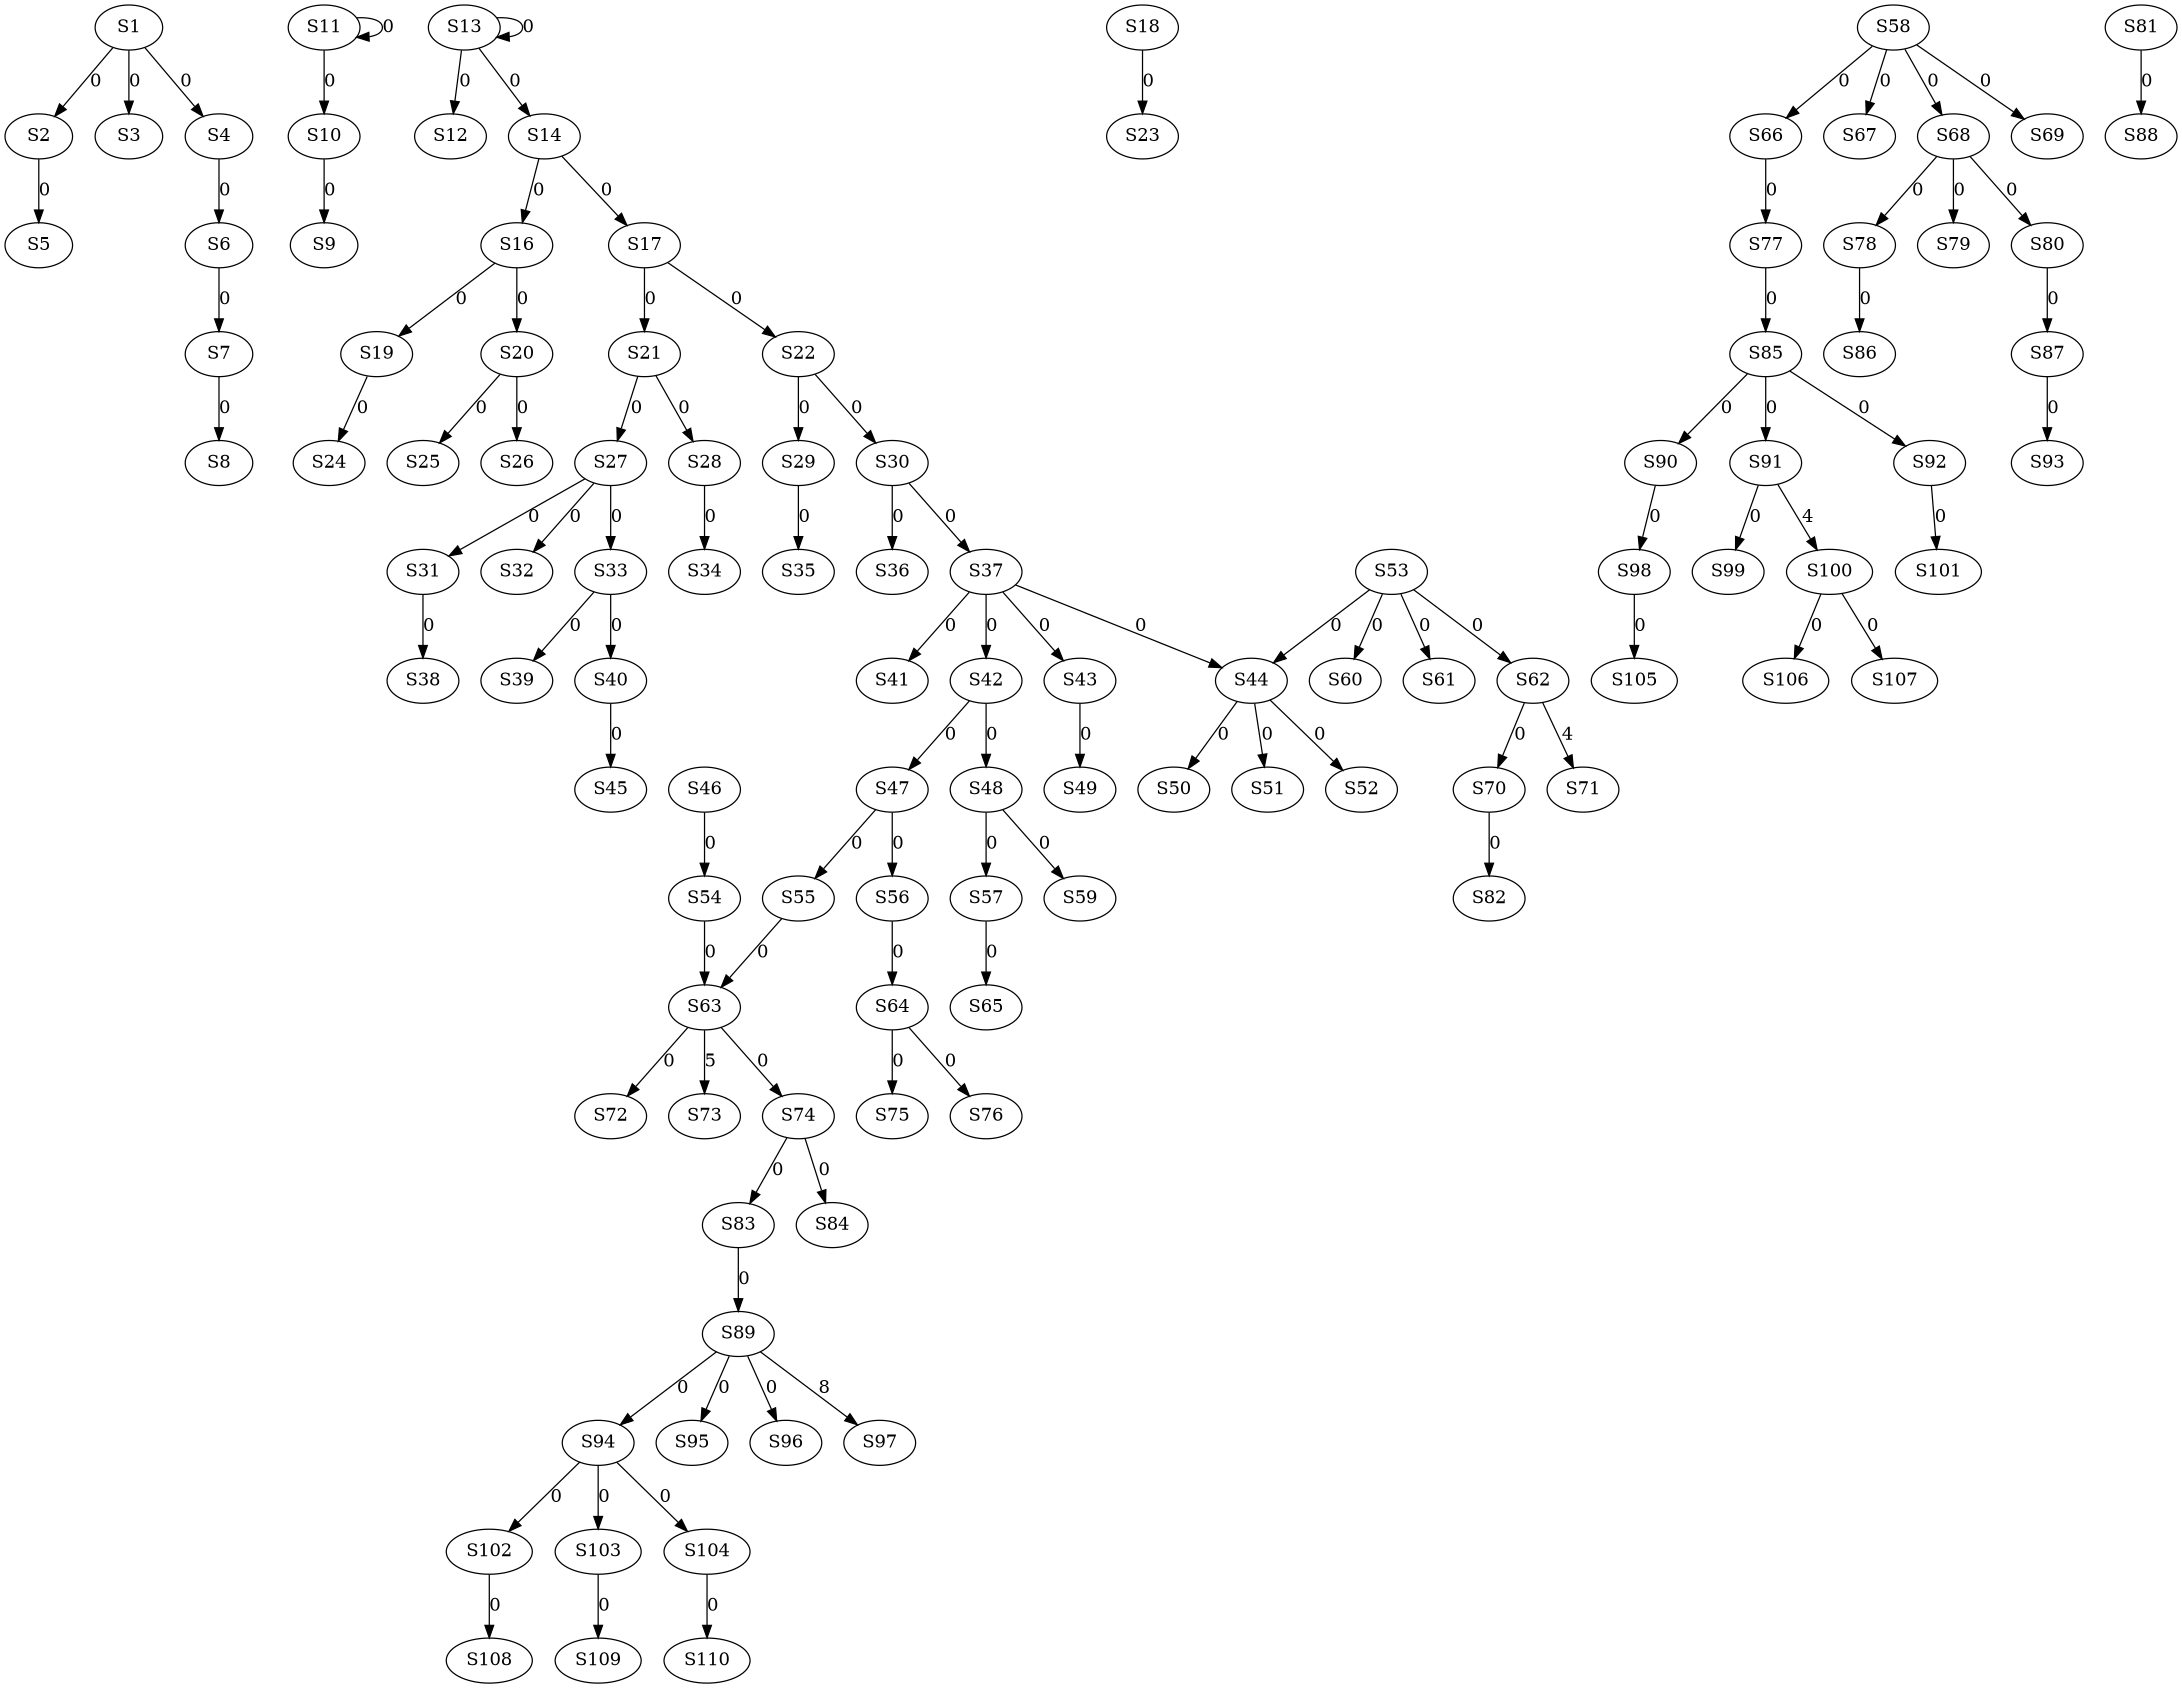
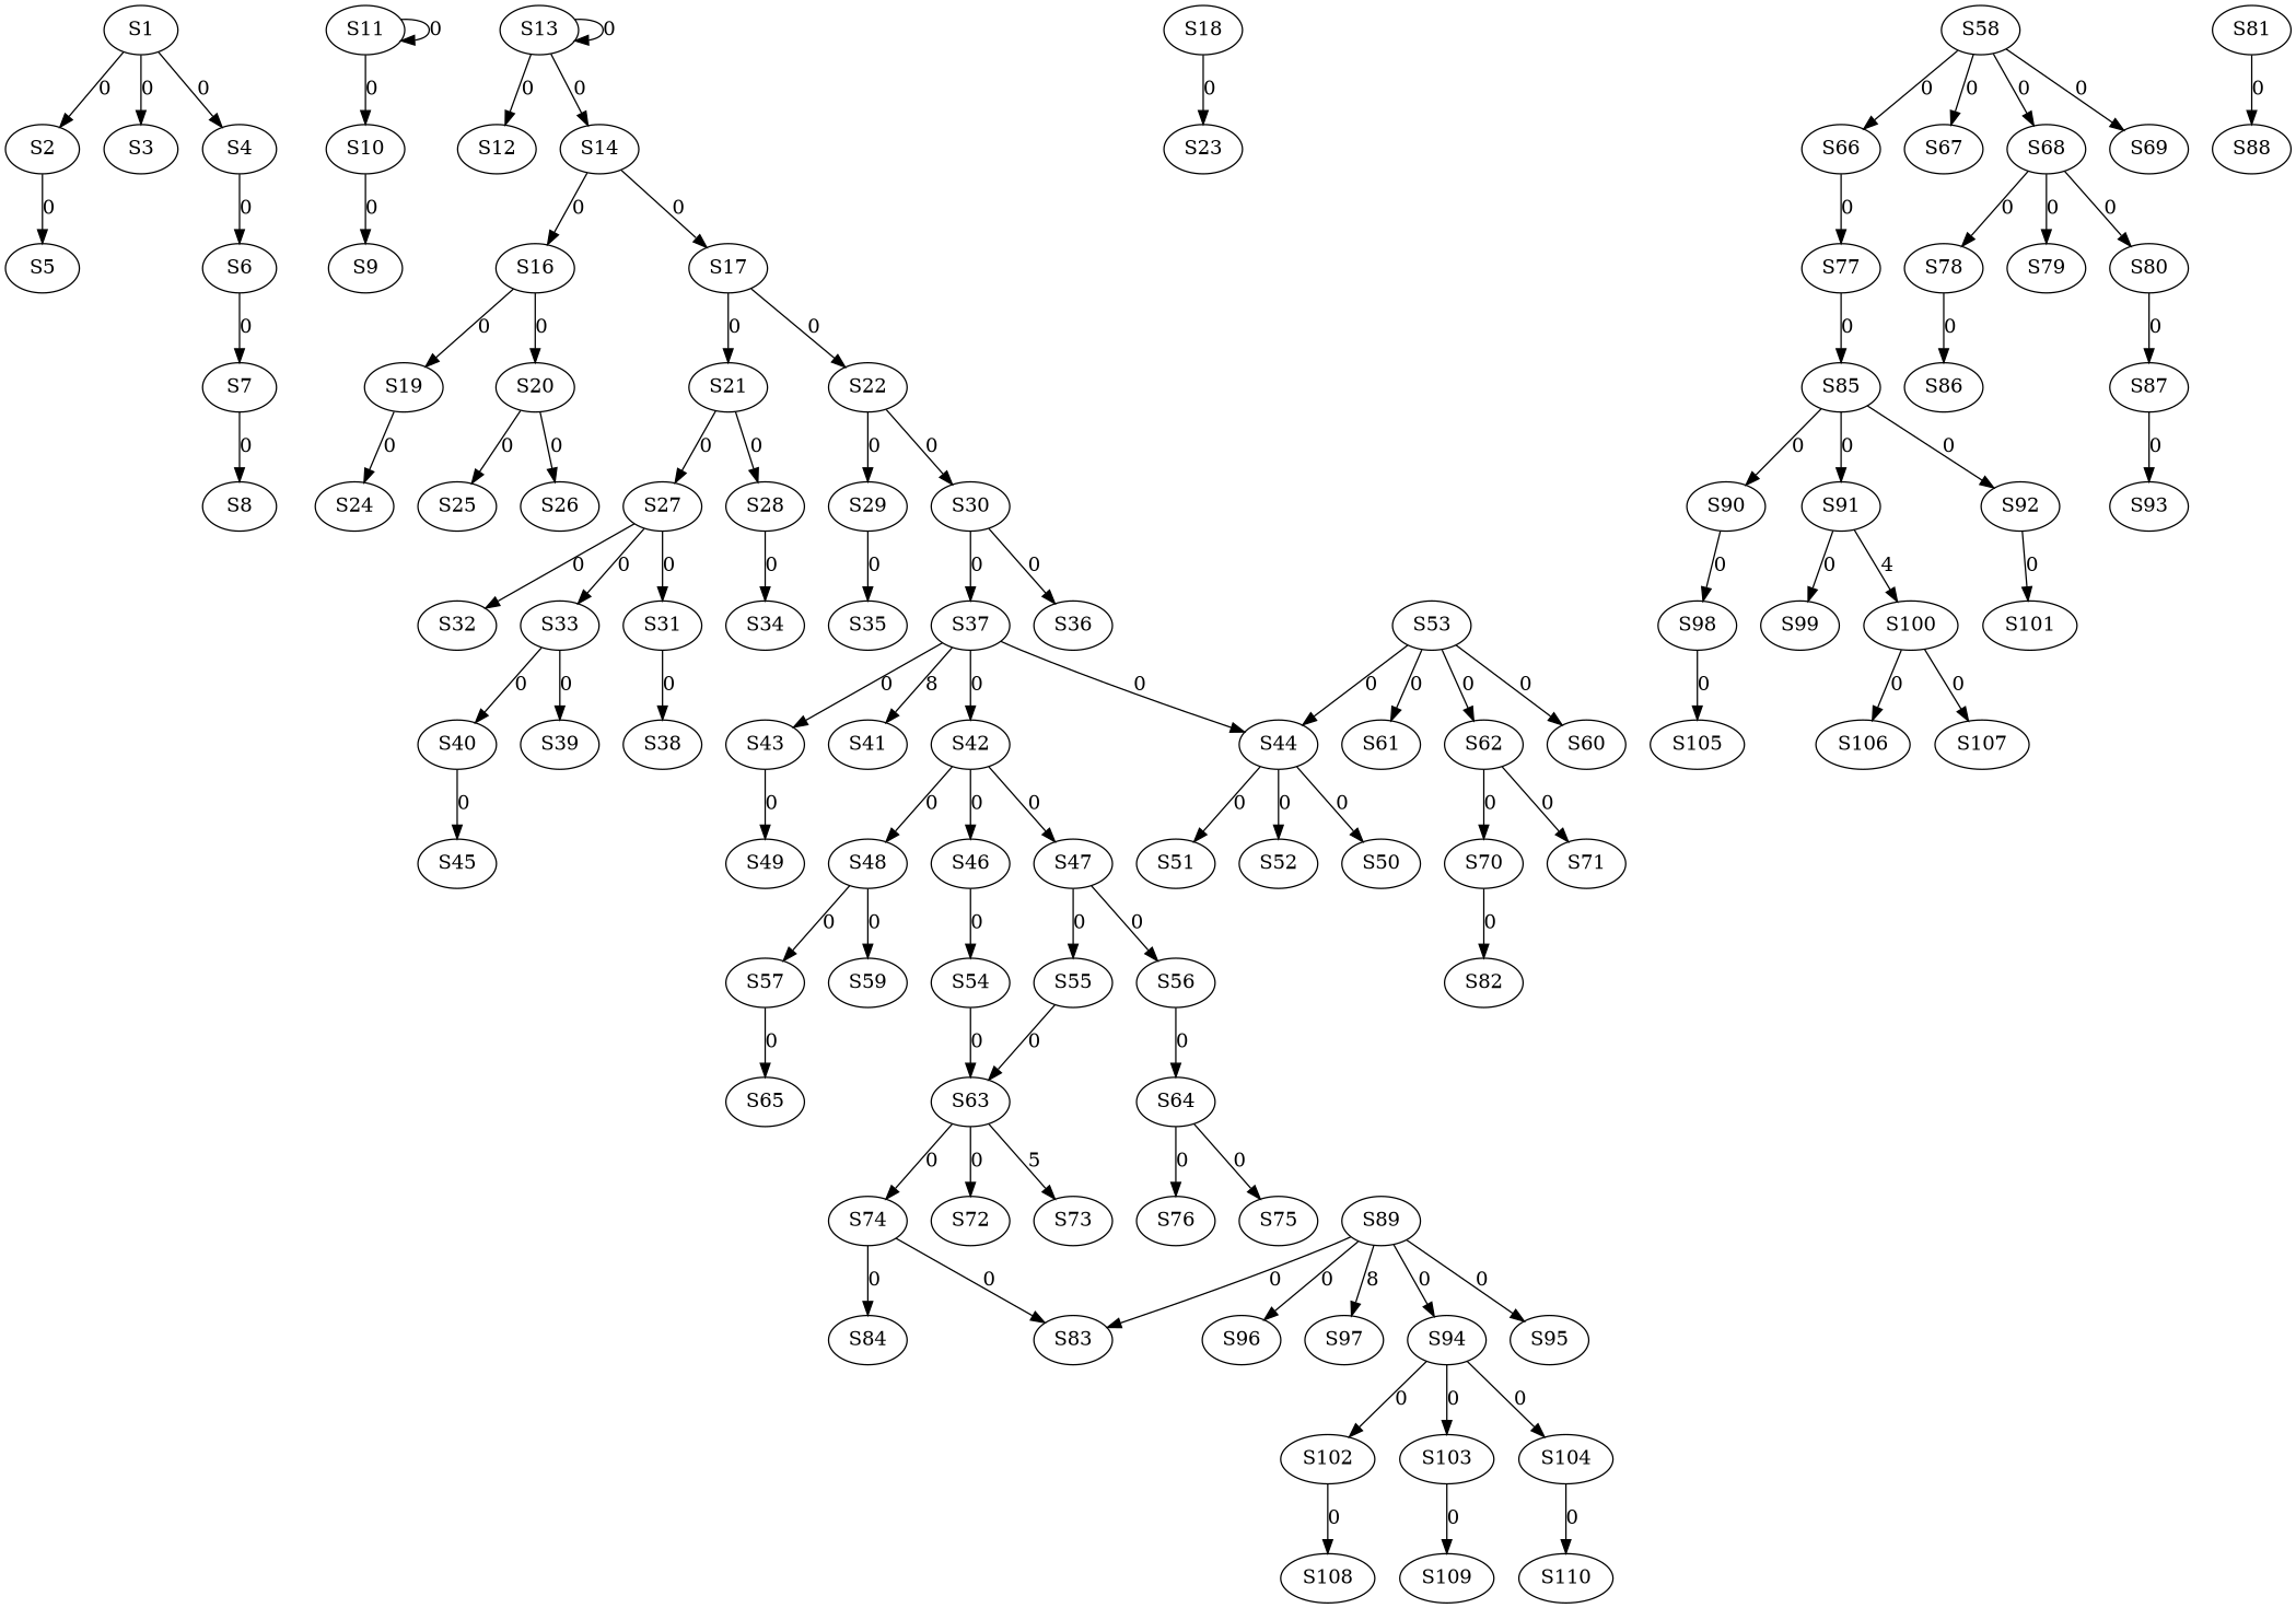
  strict digraph {
    S1
    S2
    S3
    S4
    S5
    S6
    S7
    S8
    S10
    S9
    S11
    S13
    S12
    S14
    S16
    S17
    S19
    S20
    S21
    S22
    S18
    S23
    S24
    S25
    S26
    S27
    S28
    S29
    S30
    S31
    S32
    S33
    S34
    S35
    S36
    S37
    S38
    S39
    S40
    S41
    S42
    S43
    S44
    S45
    S46
    S47
    S48
    S49
    S50
    S51
    S52
    S54
    S55
    S56
    S57
    S59
    S53
    S60
    S61
    S62
    S63
    S64
    S65
    S58
    S66
    S67
    S68
    S69
    S70
    S71
    S72
    S73
    S74
    S75
    S76
    S77
    S78
    S79
    S80
    S82
    S83
    S84
    S85
    S86
    S87
    S81
    S88
    S89
    S90
    S91
    S92
    S93
    S94
    S95
    S96
    S97
    S98
    S99
    S100
    S101
    S102
    S103
    S104
    S105
    S106
    S107
    S108
    S109
    S110
    S1 -> S2 [label=0]
    S1 -> S3 [label=0]
    S1 -> S4 [label=0]
    S2 -> S5 [label=0]
    S4 -> S6 [label=0]
    S6 -> S7 [label=0]
    S7 -> S8 [label=0]
    S10 -> S9 [label=0]
    S11 -> S10 [label=0]
    S11 -> S11 [label=0]
    S13 -> S13 [label=0]
    S13 -> S12 [label=0]
    S13 -> S14 [label=0]
    S14 -> S16 [label=0]
    S14 -> S17 [label=0]
    S16 -> S19 [label=0]
    S16 -> S20 [label=0]
    S17 -> S21 [label=0]
    S17 -> S22 [label=0]
    S19 -> S24 [label=0]
    S20 -> S25 [label=0]
    S20 -> S26 [label=0]
    S21 -> S27 [label=0]
    S21 -> S28 [label=0]
    S22 -> S29 [label=0]
    S22 -> S30 [label=0]
    S18 -> S23 [label=0]
    S27 -> S31 [label=0]
    S27 -> S32 [label=0]
    S27 -> S33 [label=0]
    S28 -> S34 [label=0]
    S29 -> S35 [label=0]
    S30 -> S36 [label=0]
    S30 -> S37 [label=0]
    S31 -> S38 [label=0]
    S33 -> S39 [label=0]
    S33 -> S40 [label=0]
-   S37 -> S41 [label=0]
+   S37 -> S41 [label=8]
    S37 -> S42 [label=0]
    S37 -> S43 [label=0]
    S37 -> S44 [label=0]
    S40 -> S45 [label=0]
+   S42 -> S46 [label=0]
    S42 -> S47 [label=0]
    S42 -> S48 [label=0]
    S43 -> S49 [label=0]
    S44 -> S50 [label=0]
    S44 -> S51 [label=0]
    S44 -> S52 [label=0]
    S46 -> S54 [label=0]
    S47 -> S55 [label=0]
    S47 -> S56 [label=0]
    S48 -> S57 [label=0]
    S48 -> S59 [label=0]
    S54 -> S63 [label=0]
    S55 -> S63 [label=0]
    S56 -> S64 [label=0]
    S57 -> S65 [label=0]
    S53 -> S44 [label=0]
    S53 -> S60 [label=0]
    S53 -> S61 [label=0]
    S53 -> S62 [label=0]
    S62 -> S70 [label=0]
-   S62 -> S71 [label=4]
+   S62 -> S71 [label=0]
    S63 -> S72 [label=0]
    S63 -> S73 [label=5]
    S63 -> S74 [label=0]
    S64 -> S75 [label=0]
    S64 -> S76 [label=0]
    S58 -> S66 [label=0]
    S58 -> S67 [label=0]
    S58 -> S68 [label=0]
    S58 -> S69 [label=0]
    S66 -> S77 [label=0]
    S68 -> S78 [label=0]
    S68 -> S79 [label=0]
    S68 -> S80 [label=0]
    S70 -> S82 [label=0]
    S74 -> S83 [label=0]
    S74 -> S84 [label=0]
    S77 -> S85 [label=0]
    S78 -> S86 [label=0]
    S80 -> S87 [label=0]
-   S83 -> S89 [label=0]
+   S89 -> S83 [label=0]
    S85 -> S90 [label=0]
    S85 -> S91 [label=0]
    S85 -> S92 [label=0]
    S87 -> S93 [label=0]
    S81 -> S88 [label=0]
    S89 -> S94 [label=0]
    S89 -> S95 [label=0]
    S89 -> S96 [label=0]
    S89 -> S97 [label=8]
    S90 -> S98 [label=0]
    S91 -> S99 [label=0]
    S91 -> S100 [label=4]
    S92 -> S101 [label=0]
    S94 -> S102 [label=0]
    S94 -> S103 [label=0]
    S94 -> S104 [label=0]
    S98 -> S105 [label=0]
    S100 -> S106 [label=0]
    S100 -> S107 [label=0]
    S102 -> S108 [label=0]
    S103 -> S109 [label=0]
    S104 -> S110 [label=0]
  }
